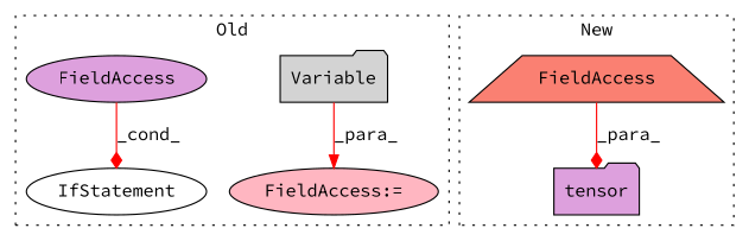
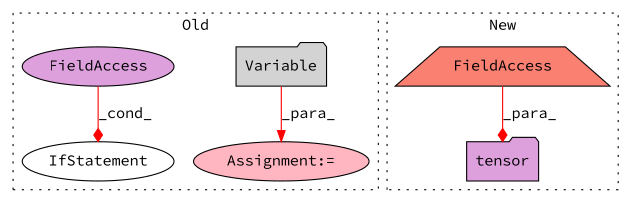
  digraph {
    fontname="Source Code Pro"
    node [a=32 fillcolor=plum fontname="Source Code Pro" shape=ellipse style=filled]
    edge [arrowhead=diamond color=red fontname="Source Code Pro"]
    n1 [fillcolor=lightgrey l="9,1" label=Variable s="8233,8261" shape=folder]
-   n2 [a=7 fillcolor=lightpink l=1 label="FieldAccess:=" s=8232]
+   n2 [a=7 fillcolor=lightpink l=1 label="Assignment:=" s=8232]
    n3 [a=22 l=9 label=FieldAccess s=8272]
    n4 [a=25 fillcolor=white l="4,2" label=IfStatement s="8268,8281"]
    n5 [l="7,1" label=tensor s="7956,7991" shape=folder]
    n6 [a=22 fillcolor=salmon l=13 label=FieldAccess s=7965 shape=trapezium]
    subgraph cluster_1 {
      label=Old
      style=dotted
      n1
      n2
      n3
      n4
    }
    subgraph cluster_2 {
      label=New
      style=dotted
      n5
      n6
    }
    n1 -> n2 [arrowhead=normal label=_para_]
    n3 -> n4 [label=_cond_]
    n6 -> n5 [label=_para_]
  }
